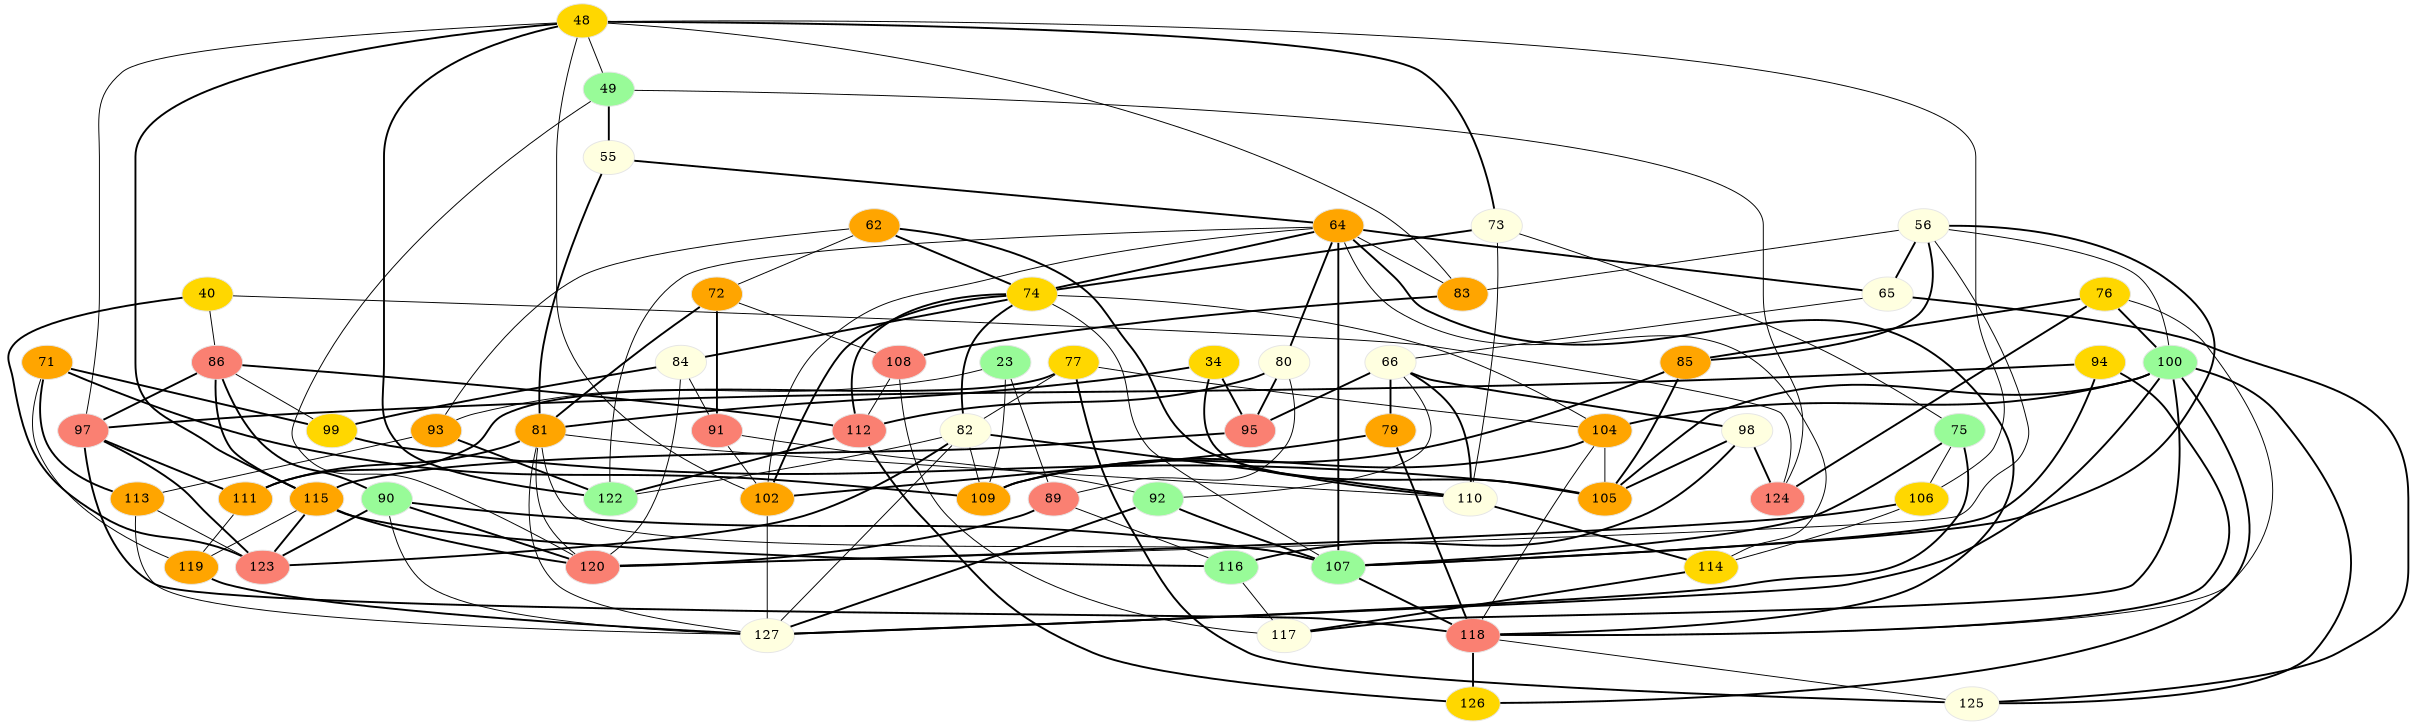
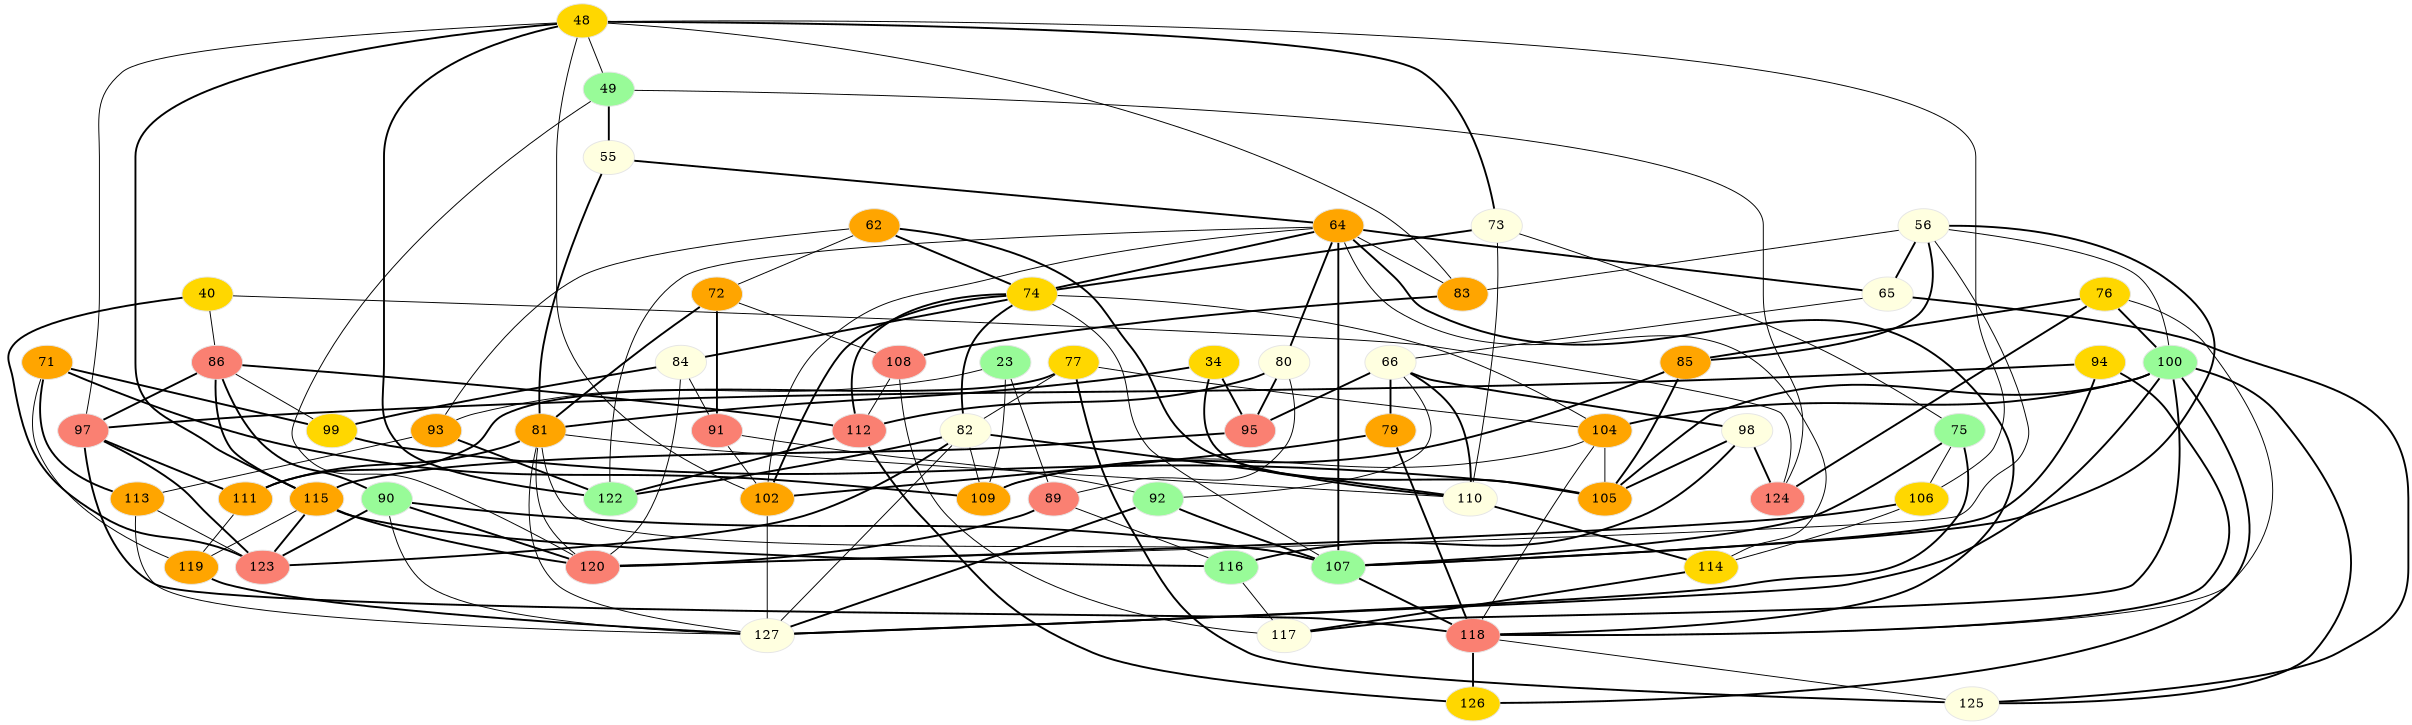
  graph {
    node [color=gray90 fillcolor=orange style=filled]
    edge [style=bold]
    23 [fillcolor=palegreen]
    89 [fillcolor=salmon]
    93
    109 [super="+16"]
    120 [fillcolor=salmon super="+26+38"]
    116 [fillcolor=palegreen]
    122 [fillcolor=palegreen super="+60"]
    113
    34 [fillcolor=gold super="+5"]
    81 [super="+35"]
    95 [fillcolor=salmon]
    105 [super="+1+15"]
    107 [fillcolor=palegreen super="+25+37+63"]
    110 [fillcolor=lightyellow super="+20+103"]
    127 [fillcolor=lightyellow super="+96"]
    111
    115 [super="+70"]
    86 [fillcolor=salmon super="+2+57"]
    97 [fillcolor=salmon super="+14+29"]
    99 [fillcolor=gold]
    112 [fillcolor=salmon super="+6+54"]
    90 [fillcolor=palegreen super="+7+22"]
    40 [fillcolor=gold]
    123 [fillcolor=salmon super="+21+121"]
    124 [fillcolor=salmon]
    48 [fillcolor=gold super="+17+46"]
    49 [fillcolor=palegreen]
    73 [fillcolor=lightyellow super="+41"]
    83 [super="+27"]
    102 [super="+68"]
    106 [fillcolor=gold]
    55 [fillcolor=lightyellow]
    74 [fillcolor=gold super="+8+51+52"]
    75 [fillcolor=palegreen]
    108 [fillcolor=salmon]
    118 [fillcolor=salmon super="+10+44+67"]
    114 [fillcolor=gold]
    119
    64 [super="+31+47"]
    65 [fillcolor=lightyellow]
    80 [fillcolor=lightyellow]
    56 [fillcolor=lightyellow super="+4+12"]
    85
    100 [fillcolor=palegreen super="+28+78"]
    66 [fillcolor=lightyellow super="+43"]
    125 [fillcolor=lightyellow]
    104 [super="+87+50"]
    117 [fillcolor=lightyellow]
    126 [fillcolor=gold]
    72 [super="+69"]
    91 [fillcolor=salmon]
    62
    82 [fillcolor=lightyellow super="+13+59"]
    84 [fillcolor=lightyellow]
    79
    92 [fillcolor=palegreen]
    98 [fillcolor=lightyellow]
    71
    76 [fillcolor=gold]
    77 [fillcolor=gold]
    94 [fillcolor=gold]
    23 -- 89 [style=solid]
    23 -- 93 [style=solid]
    23 -- 109 [style=solid weight=2]
    89 -- 120
    89 -- 116 [style=solid]
    93 -- 122
    93 -- 113 [style=solid]
    116 -- 117 [style=solid]
    113 -- 127 [style=solid]
    113 -- 123 [style=solid]
    34 -- 81
    34 -- 95
    34 -- 105 [weight=2]
    81 -- 120 [style=solid]
    81 -- 107 [style=solid]
    81 -- 110 [style=solid]
    81 -- 127 [style=solid]
    81 -- 111
    95 -- 115
    107 -- 118 [weight=3]
    110 -- 114
    111 -- 119 [style=solid]
    115 -- 120
    115 -- 116
    115 -- 123
    115 -- 119 [style=solid]
    86 -- 115 [weight=2]
    86 -- 97
    86 -- 99 [style=solid]
    86 -- 112
    86 -- 90 [weight=2]
    97 -- 111
    97 -- 123 [weight=3]
    97 -- 118
    99 -- 105
    112 -- 122 [weight=2]
    112 -- 126
    90 -- 120
    90 -- 107 [weight=2]
    90 -- 127 [style=solid]
    90 -- 123 [weight=2]
    40 -- 86 [style=solid]
    40 -- 123 [weight=2]
    40 -- 124 [style=solid]
    48 -- 122
    48 -- 115
    48 -- 97 [style=solid]
    48 -- 49 [style=solid]
    48 -- 73
    48 -- 83 [style=solid]
    48 -- 102 [style=solid]
    48 -- 106 [style=solid]
    49 -- 120 [style=solid]
    49 -- 124 [style=solid]
    49 -- 55
    73 -- 110 [style=solid weight=2]
    73 -- 74 [weight=2]
    73 -- 75 [style=solid]
    83 -- 108
    102 -- 127 [style=solid weight=2]
    106 -- 120
    106 -- 114 [style=solid]
    55 -- 81
    55 -- 64
    74 -- 107 [style=solid weight=3]
    74 -- 112 [weight=2]
    74 -- 102 [weight=2]
    74 -- 104 [style=solid]
    74 -- 82
    74 -- 84
    75 -- 107
    75 -- 127
    75 -- 106 [style=solid]
    108 -- 112 [style=solid]
    108 -- 117 [style=solid]
    118 -- 125 [style=solid]
    118 -- 126 [weight=2]
    114 -- 117
    119 -- 127
    64 -- 122 [style=solid]
    64 -- 107 [weight=2]
    64 -- 83 [style=solid weight=2]
    64 -- 102 [style=solid]
    64 -- 74
    64 -- 118
    64 -- 114 [style=solid]
    64 -- 65
    64 -- 80
    65 -- 66 [style=solid]
    65 -- 125
    80 -- 89 [style=solid]
    80 -- 95
    80 -- 112
    56 -- 120 [style=solid]
    56 -- 107
    56 -- 83 [style=solid weight=2]
    56 -- 65
    56 -- 85
    56 -- 100 [style=solid]
    85 -- 109
    85 -- 105
    100 -- 105
    100 -- 127
    100 -- 125
    100 -- 104
    100 -- 117
    100 -- 126
    66 -- 95
    66 -- 110
    66 -- 79
    66 -- 92 [style=solid]
    66 -- 98
-   104 -- 109
+   104 -- 109 [style=solid]
    104 -- 105 [style=solid weight=2]
    104 -- 118 [style=solid weight=2]
    72 -- 81
    72 -- 108 [style=solid]
    72 -- 91
    91 -- 102 [style=solid]
    91 -- 92 [style=solid]
    62 -- 93 [style=solid]
    62 -- 110
    62 -- 74
    62 -- 72 [style=solid]
    82 -- 109 [style=solid]
-   82 -- 122 [style=solid]
+   82 -- 122
    82 -- 110 [weight=2]
    82 -- 127 [style=solid]
    82 -- 123
    84 -- 120 [style=solid]
    84 -- 99
    84 -- 91 [style=solid]
    79 -- 102
    79 -- 118 [weight=2]
    92 -- 107
    92 -- 127
    98 -- 116
    98 -- 105
    98 -- 124
    71 -- 109
    71 -- 113
    71 -- 99
    71 -- 119 [style=solid]
    76 -- 124
    76 -- 118 [style=solid]
    76 -- 85
    76 -- 100
    77 -- 111
    77 -- 125
    77 -- 104 [style=solid]
    77 -- 82 [style=solid]
    94 -- 107 [weight=2]
    94 -- 97
    94 -- 118
  }
